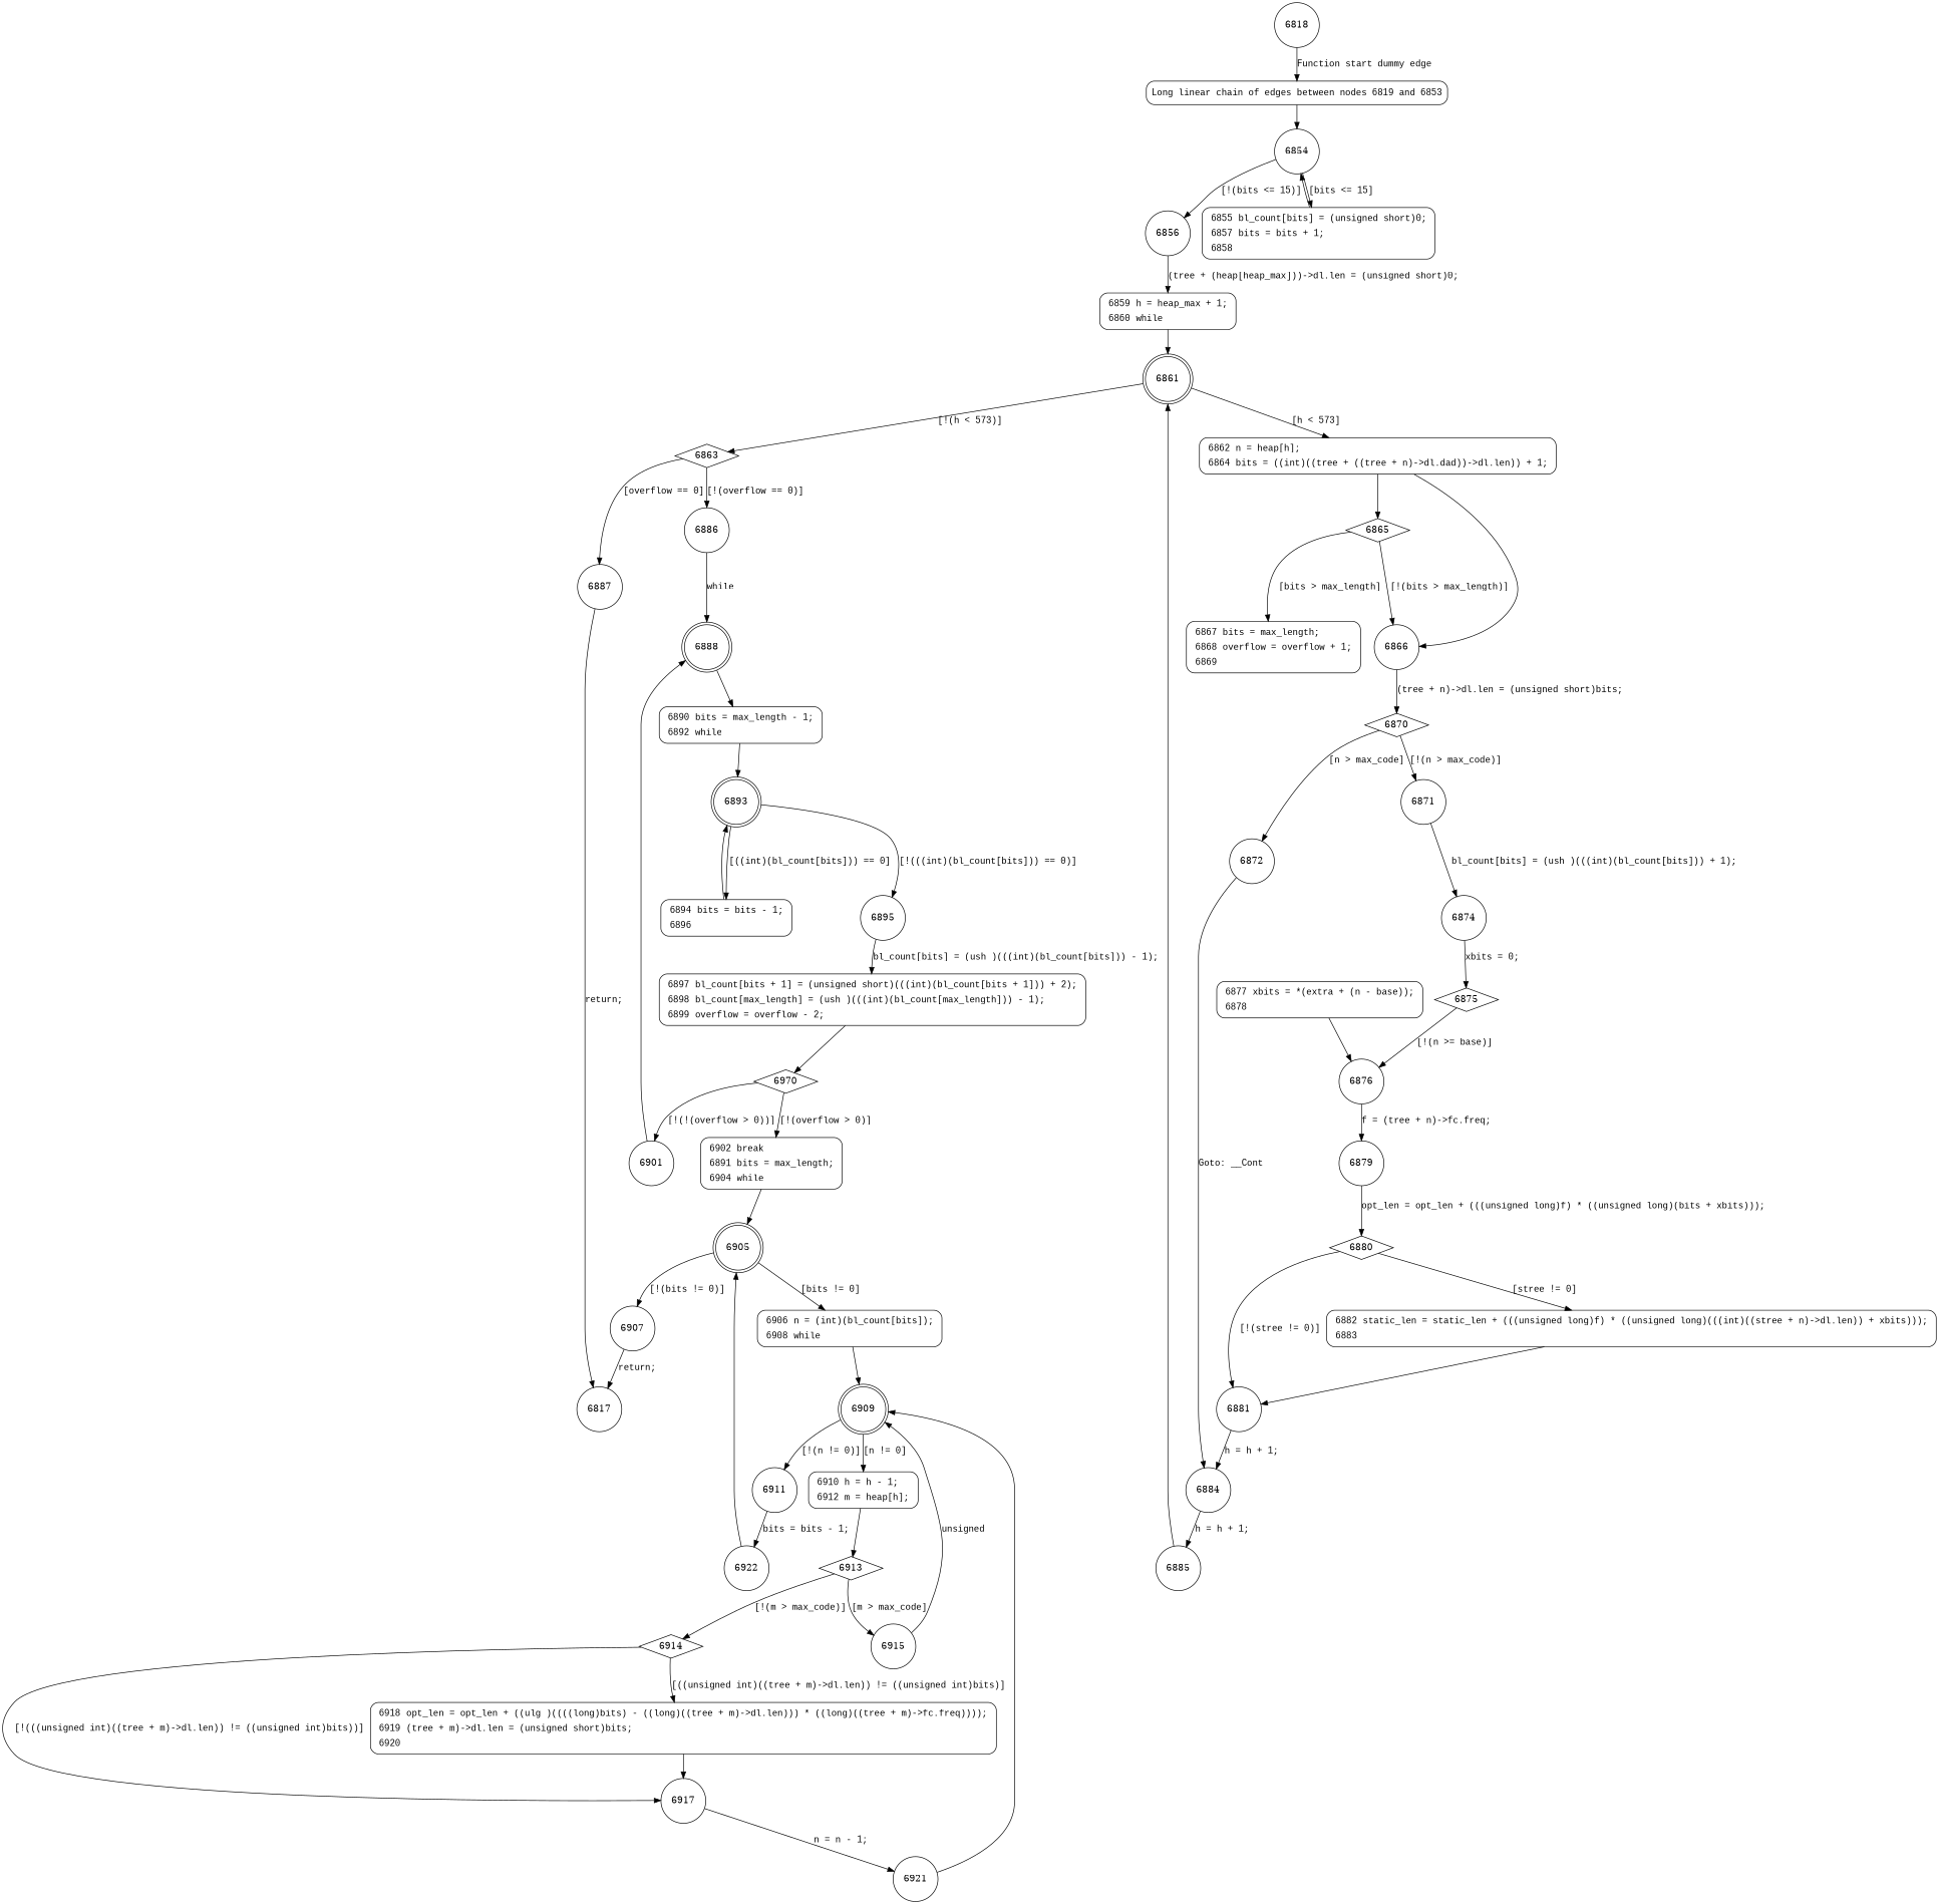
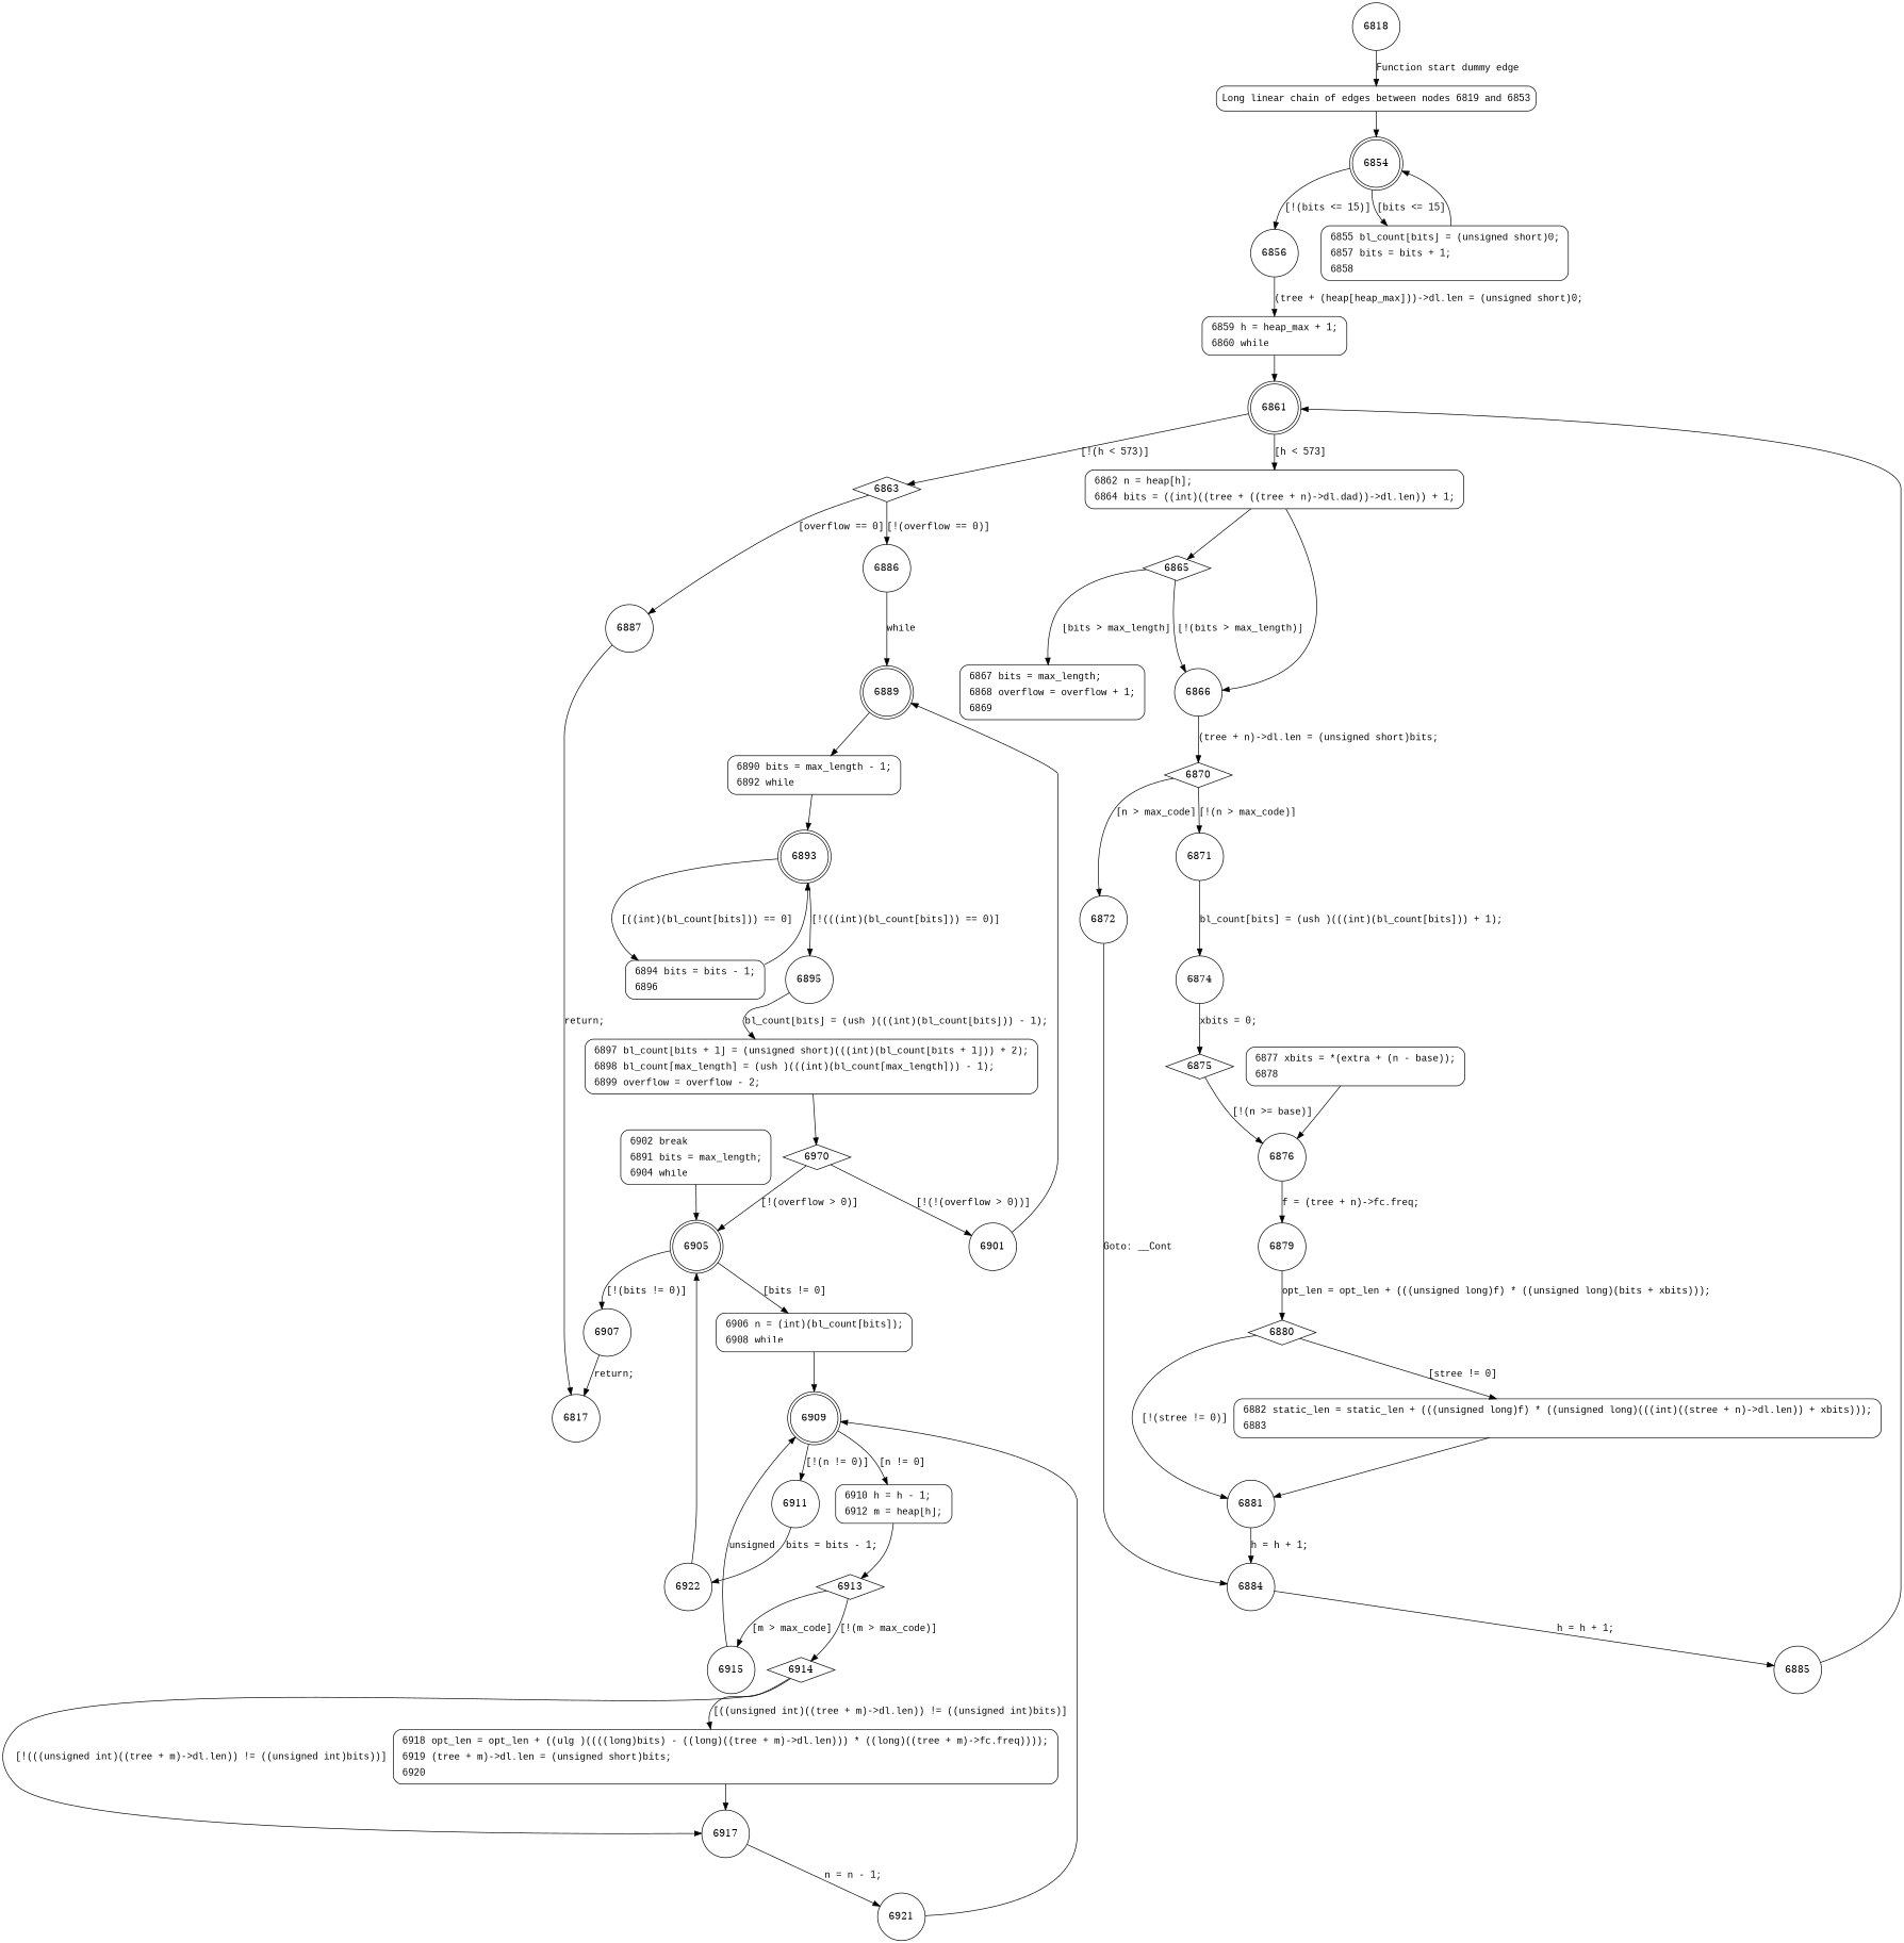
  digraph {
    node [shape=circle]
    edge [fontname="Courier New"]
    n1 [fillcolor=white fontname="Courier New" label="Long linear chain of edges between nodes 6819 and 6853" penwidth=1 shape=Mrecord style="filled,bold"]
    6818
-   6854
+   6854 [shape=doublecircle]
    6856
    n5 [fillcolor=white fontname="Courier New" label=<<table border="0" cellborder="0" cellpadding="3" bgcolor="white"><tr><td align="right">6855</td><td align="left">bl_count[bits] = (unsigned short)0;</td></tr><tr><td align="right">6857</td><td align="left">bits = bits + 1;</td></tr><tr><td align="right">6858</td><td align="left"></td></tr></table>> penwidth=1 shape=Mrecord style="filled,bold"]
    n6 [fillcolor=white fontname="Courier New" label=<<table border="0" cellborder="0" cellpadding="3" bgcolor="white"><tr><td align="right">6859</td><td align="left">h = heap_max + 1;</td></tr><tr><td align="right">6860</td><td align="left">while</td></tr></table>> penwidth=1 shape=Mrecord style="filled,bold"]
    6861 [shape=doublecircle]
    6863 [shape=diamond]
    n9 [fillcolor=white fontname="Courier New" label=<<table border="0" cellborder="0" cellpadding="3" bgcolor="white"><tr><td align="right">6862</td><td align="left">n = heap[h];</td></tr><tr><td align="right">6864</td><td align="left">bits = ((int)((tree + ((tree + n)-&gt;dl.dad))-&gt;dl.len)) + 1;</td></tr></table>> penwidth=1 shape=Mrecord style="filled,bold"]
    6886
    6887
    6865 [shape=diamond]
    6866
-   6889 [shape=doublecircle label=6888]
+   6889 [shape=doublecircle]
    6817
    n16 [fillcolor=white fontname="Courier New" label=<<table border="0" cellborder="0" cellpadding="3" bgcolor="white"><tr><td align="right">6867</td><td align="left">bits = max_length;</td></tr><tr><td align="right">6868</td><td align="left">overflow = overflow + 1;</td></tr><tr><td align="right">6869</td><td align="left"></td></tr></table>> penwidth=1 shape=Mrecord style="filled,bold"]
    6870 [shape=diamond]
    6871
    6872
    6874
    6884
    6875 [shape=diamond]
    6885
    6876
    6879
    n26 [fillcolor=white fontname="Courier New" label=<<table border="0" cellborder="0" cellpadding="3" bgcolor="white"><tr><td align="right">6877</td><td align="left">xbits = *(extra + (n - base));</td></tr><tr><td align="right">6878</td><td align="left"></td></tr></table>> penwidth=1 shape=Mrecord style="filled,bold"]
    6880 [shape=diamond]
    6881
    n29 [fillcolor=white fontname="Courier New" label=<<table border="0" cellborder="0" cellpadding="3" bgcolor="white"><tr><td align="right">6882</td><td align="left">static_len = static_len + (((unsigned long)f) * ((unsigned long)(((int)((stree + n)-&gt;dl.len)) + xbits)));</td></tr><tr><td align="right">6883</td><td align="left"></td></tr></table>> penwidth=1 shape=Mrecord style="filled,bold"]
    n30 [fillcolor=white fontname="Courier New" label=<<table border="0" cellborder="0" cellpadding="3" bgcolor="white"><tr><td align="right">6890</td><td align="left">bits = max_length - 1;</td></tr><tr><td align="right">6892</td><td align="left">while</td></tr></table>> penwidth=1 shape=Mrecord style="filled,bold"]
    6893 [shape=doublecircle]
    6895
    n33 [fillcolor=white fontname="Courier New" label=<<table border="0" cellborder="0" cellpadding="3" bgcolor="white"><tr><td align="right">6894</td><td align="left">bits = bits - 1;</td></tr><tr><td align="right">6896</td><td align="left"></td></tr></table>> penwidth=1 shape=Mrecord style="filled,bold"]
    n34 [fillcolor=white fontname="Courier New" label=<<table border="0" cellborder="0" cellpadding="3" bgcolor="white"><tr><td align="right">6897</td><td align="left">bl_count[bits + 1] = (unsigned short)(((int)(bl_count[bits + 1])) + 2);</td></tr><tr><td align="right">6898</td><td align="left">bl_count[max_length] = (ush )(((int)(bl_count[max_length])) - 1);</td></tr><tr><td align="right">6899</td><td align="left">overflow = overflow - 2;</td></tr></table>> penwidth=1 shape=Mrecord style="filled,bold"]
    n35 [label=6970 shape=diamond]
    6901
    n37 [fillcolor=white fontname="Courier New" label=<<table border="0" cellborder="0" cellpadding="3" bgcolor="white"><tr><td align="right">6902</td><td align="left">break</td></tr><tr><td align="right">6891</td><td align="left">bits = max_length;</td></tr><tr><td align="right">6904</td><td align="left">while</td></tr></table>> penwidth=1 shape=Mrecord style="filled,bold"]
    6905 [shape=doublecircle]
    6907
    n40 [fillcolor=white fontname="Courier New" label=<<table border="0" cellborder="0" cellpadding="3" bgcolor="white"><tr><td align="right">6906</td><td align="left">n = (int)(bl_count[bits]);</td></tr><tr><td align="right">6908</td><td align="left">while</td></tr></table>> penwidth=1 shape=Mrecord style="filled,bold"]
    6909 [shape=doublecircle]
    6911
    n43 [fillcolor=white fontname="Courier New" label=<<table border="0" cellborder="0" cellpadding="3" bgcolor="white"><tr><td align="right">6910</td><td align="left">h = h - 1;</td></tr><tr><td align="right">6912</td><td align="left">m = heap[h];</td></tr></table>> penwidth=1 shape=Mrecord style="filled,bold"]
    6922
    6913 [shape=diamond]
    6914 [shape=diamond]
    6915
    6917
    n49 [fillcolor=white fontname="Courier New" label=<<table border="0" cellborder="0" cellpadding="3" bgcolor="white"><tr><td align="right">6918</td><td align="left">opt_len = opt_len + ((ulg )((((long)bits) - ((long)((tree + m)-&gt;dl.len))) * ((long)((tree + m)-&gt;fc.freq))));</td></tr><tr><td align="right">6919</td><td align="left">(tree + m)-&gt;dl.len = (unsigned short)bits;</td></tr><tr><td align="right">6920</td><td align="left"></td></tr></table>> penwidth=1 shape=Mrecord style="filled,bold"]
    6921
    n1 -> 6854 [fontname=""]
    6818 -> n1 [label="Function start dummy edge"]
    6854 -> 6856 [label="[!(bits <= 15)]"]
    6854 -> n5 [label="[bits <= 15]"]
    6856 -> n6 [label="(tree + (heap[heap_max]))->dl.len = (unsigned short)0;"]
    n5 -> 6854 [fontname=""]
    n6 -> 6861 [fontname=""]
    6861 -> 6863 [label="[!(h < 573)]"]
    6861 -> n9 [label="[h < 573]"]
    6863 -> 6886 [label="[!(overflow == 0)]"]
    6863 -> 6887 [label="[overflow == 0]"]
    n9 -> 6865 [fontname=""]
    n9 -> 6866 [fontname=""]
    6886 -> 6889 [label=while]
    6887 -> 6817 [label="return;"]
    6865 -> 6866 [label="[!(bits > max_length)]"]
    6865 -> n16 [label="[bits > max_length]"]
    6866 -> 6870 [label="(tree + n)->dl.len = (unsigned short)bits;"]
    6889 -> n30
    6870 -> 6871 [label="[!(n > max_code)]"]
    6870 -> 6872 [label="[n > max_code]"]
    6871 -> 6874 [label="bl_count[bits] = (ush )(((int)(bl_count[bits])) + 1);"]
    6872 -> 6884 [label="Goto: __Cont"]
    6874 -> 6875 [label="xbits = 0;"]
    6884 -> 6885 [label="h = h + 1;"]
    6875 -> 6876 [label="[!(n >= base)]"]
    6885 -> 6861
    6876 -> 6879 [label="f = (tree + n)->fc.freq;"]
    6879 -> 6880 [label="opt_len = opt_len + (((unsigned long)f) * ((unsigned long)(bits + xbits)));"]
    n26 -> 6876 [fontname=""]
    6880 -> 6881 [label="[!(stree != 0)]"]
    6880 -> n29 [label="[stree != 0]"]
    6881 -> 6884 [label="h = h + 1;"]
    n29 -> 6881 [fontname=""]
    n30 -> 6893 [fontname=""]
    6893 -> 6895 [label="[!(((int)(bl_count[bits])) == 0)]"]
    6893 -> n33 [label="[((int)(bl_count[bits])) == 0]"]
    6895 -> n34 [label="bl_count[bits] = (ush )(((int)(bl_count[bits])) - 1);"]
    n33 -> 6893 [fontname=""]
    n34 -> n35 [fontname=""]
    n35 -> 6901 [label="[!(!(overflow > 0))]"]
-   n35 -> n37 [label="[!(overflow > 0)]"]
+   n35 -> 6905 [label="[!(overflow > 0)]"]
    6901 -> 6889
    n37 -> 6905 [fontname=""]
    6905 -> 6907 [label="[!(bits != 0)]"]
    6905 -> n40 [label="[bits != 0]"]
    6907 -> 6817 [label="return;"]
    n40 -> 6909 [fontname=""]
    6909 -> 6911 [label="[!(n != 0)]"]
    6909 -> n43 [label="[n != 0]"]
    6911 -> 6922 [label="bits = bits - 1;"]
    n43 -> 6913 [fontname=""]
    6922 -> 6905
    6913 -> 6914 [label="[!(m > max_code)]"]
    6913 -> 6915 [label="[m > max_code]"]
    6914 -> 6917 [label="[!(((unsigned int)((tree + m)->dl.len)) != ((unsigned int)bits))]"]
    6914 -> n49 [label="[((unsigned int)((tree + m)->dl.len)) != ((unsigned int)bits)]"]
    6915 -> 6909 [label=unsigned]
    6917 -> 6921 [label="n = n - 1;"]
    n49 -> 6917 [fontname=""]
    6921 -> 6909
  }
